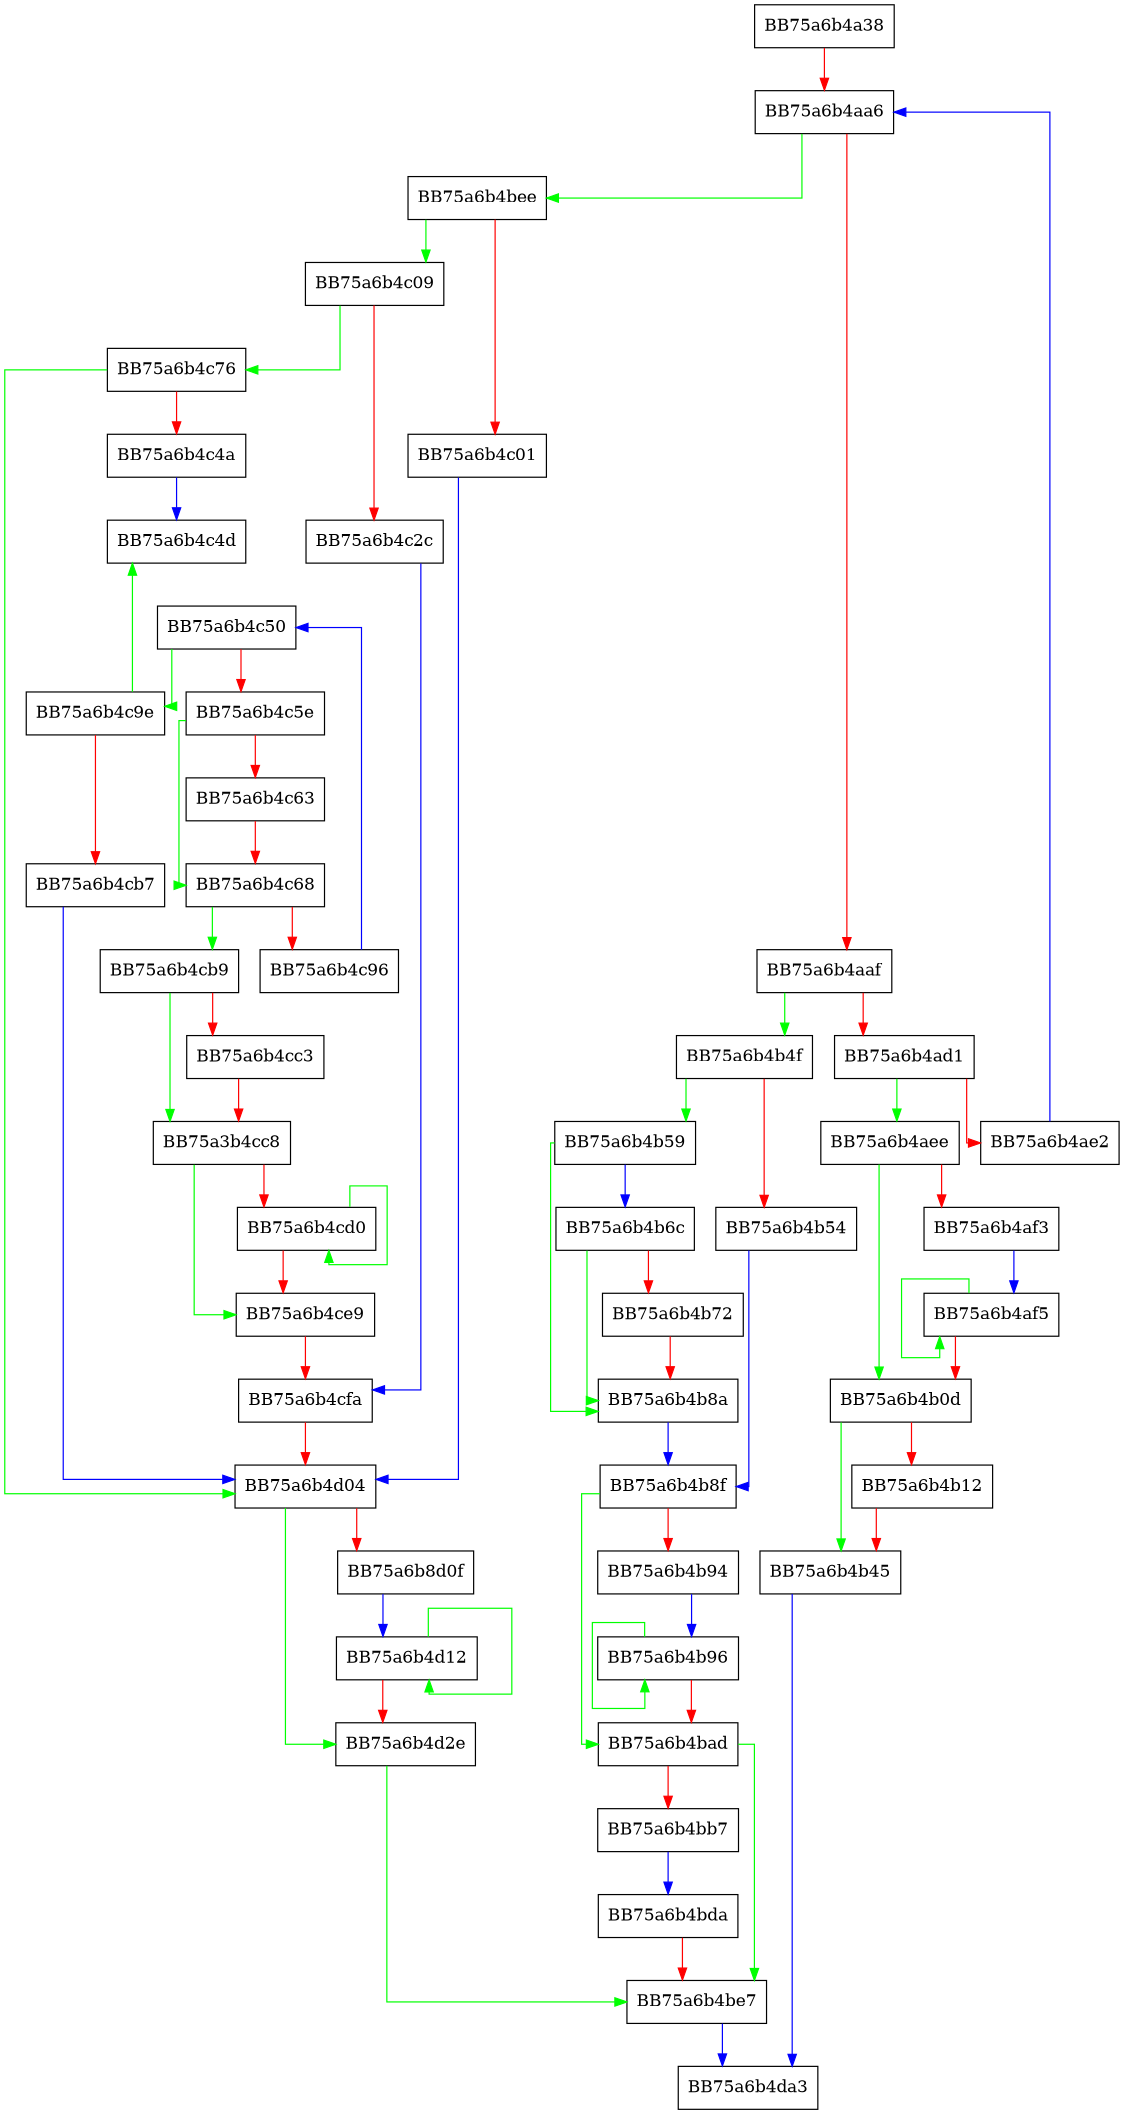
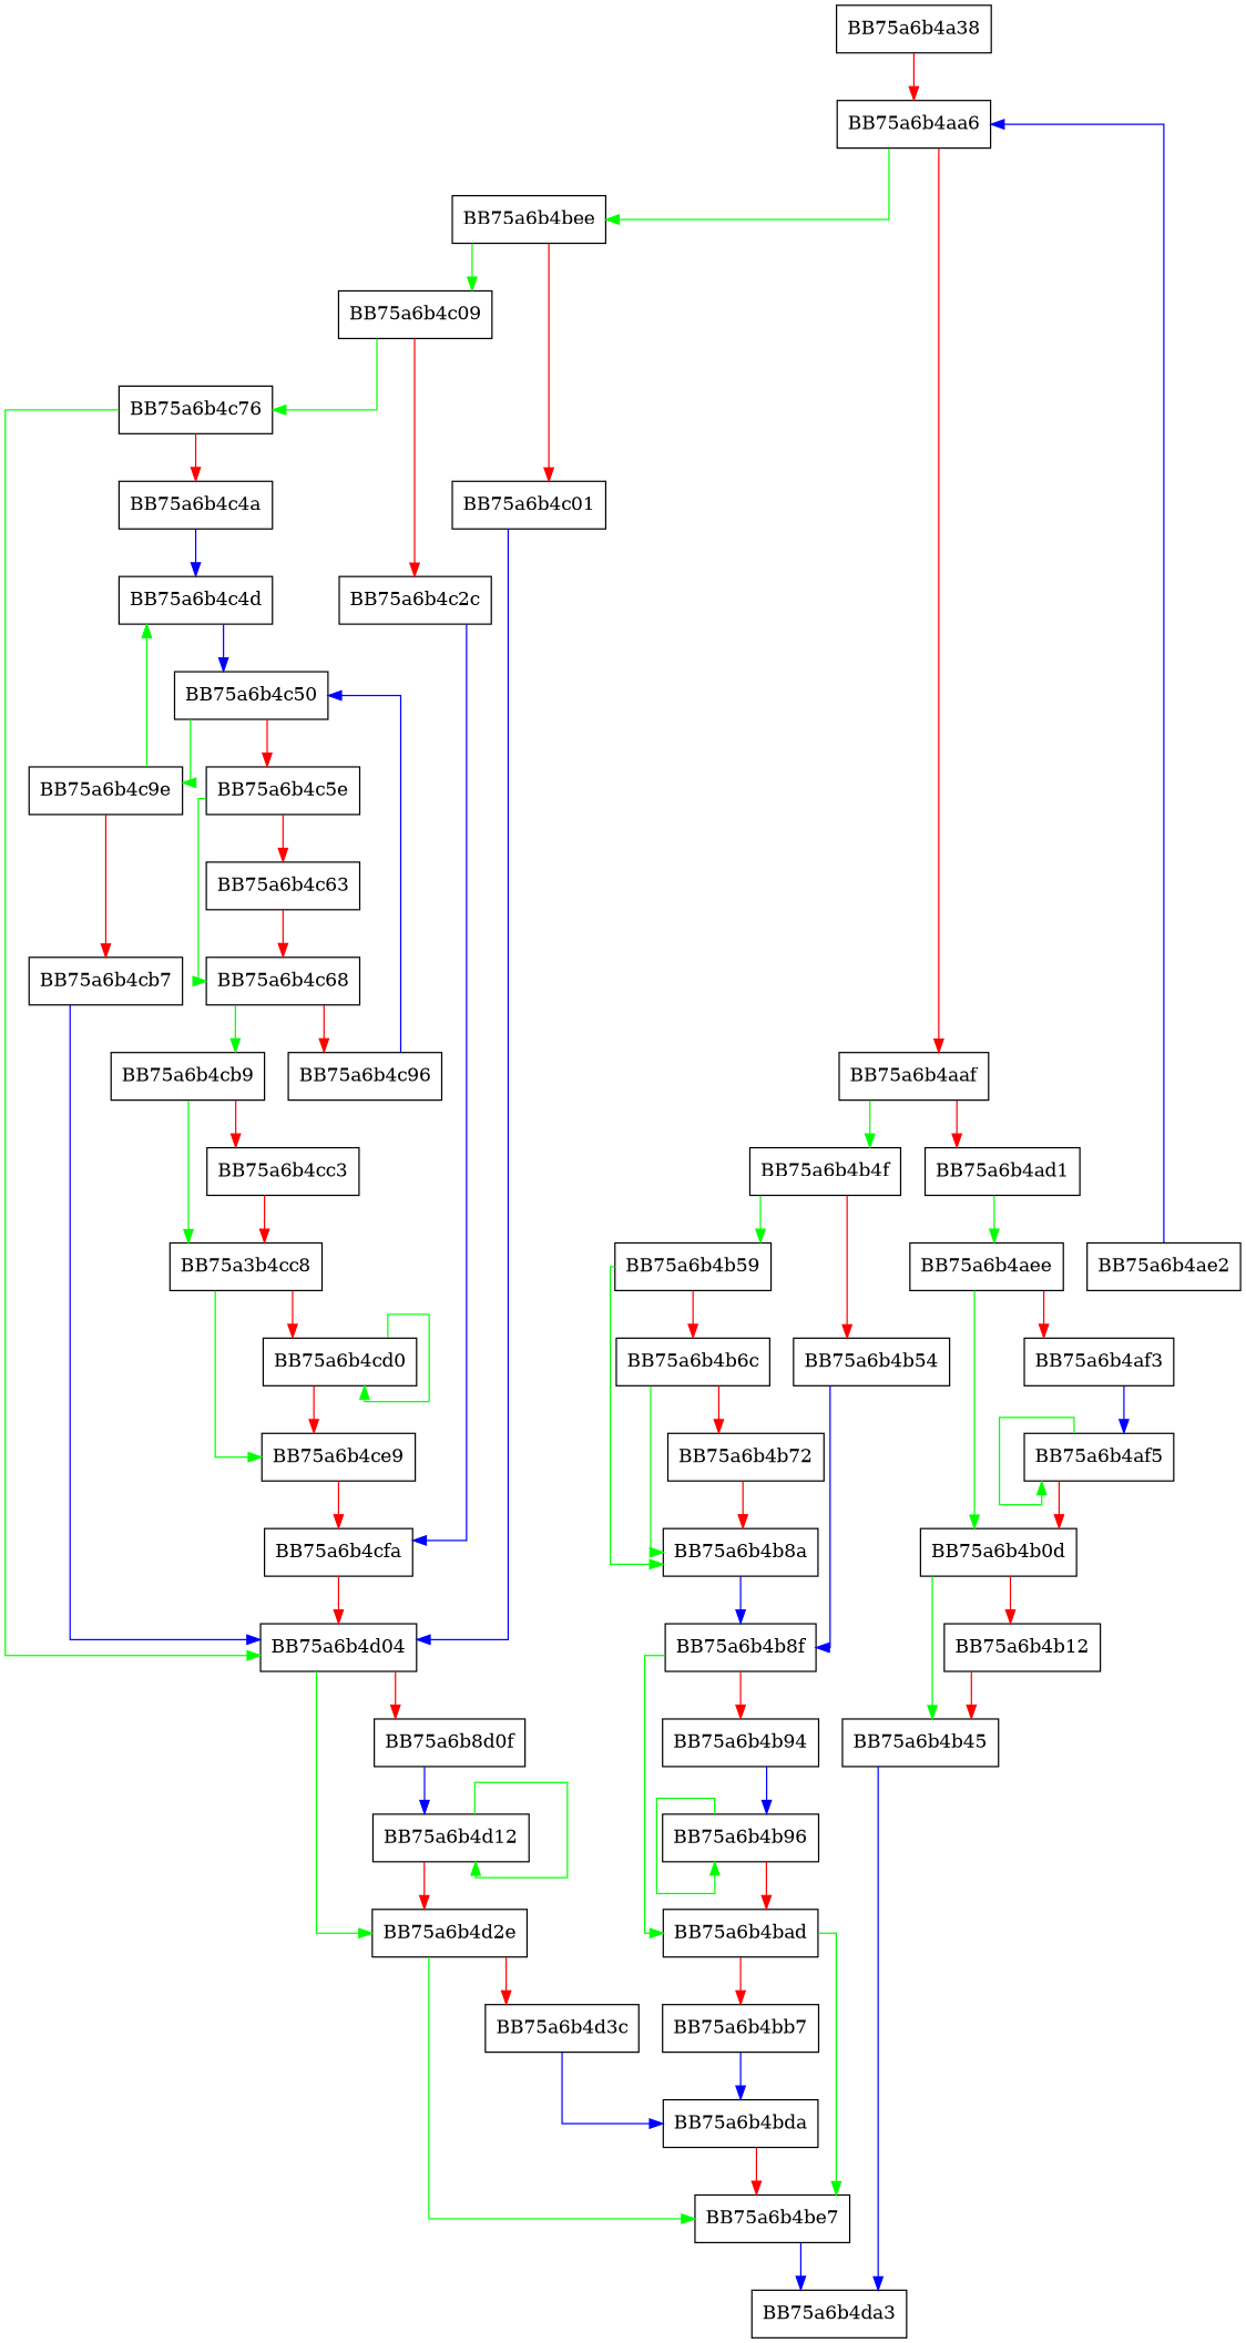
  digraph {
    splines=ortho
    node [shape=box]
    edge [color=red]
    BB75a6b4a38
    BB75a6b4aa6
    BB75a6b4bee
    BB75a6b4aaf
    BB75a6b4c09
    BB75a6b4c01
    BB75a6b4b4f
    BB75a6b4ad1
    n9 [label=BB75a6b4c76]
    BB75a6b4c2c
    BB75a6b4d04
    BB75a6b4b59
    BB75a6b4b54
    BB75a6b4aee
    BB75a6b4ae2
    BB75a6b4b8a
    BB75a6b4b6c
    BB75a6b4b8f
    BB75a6b4b0d
    BB75a6b4af3
    BB75a6b4b45
    BB75a6b4b12
    BB75a6b4af5
    BB75a6b4da3
    BB75a6b4b72
    BB75a6b4bad
    BB75a6b4b94
    BB75a6b4be7
    BB75a6b4bb7
    BB75a6b4b96
    BB75a6b4bda
    BB75a6b4c4a
    BB75a6b4cfa
    BB75a6b4d2e
    n35 [label=BB75a6b8d0f]
+   BB75a6b4d3c
    BB75a6b4d12
    BB75a6b4c4d
    BB75a6b4c50
    BB75a6b4c9e
    BB75a6b4c5e
    BB75a6b4cb7
    BB75a6b4c68
    BB75a6b4c63
    BB75a6b4cb9
    BB75a6b4c96
    n47 [label=BB75a3b4cc8]
    BB75a6b4cc3
    BB75a6b4ce9
    BB75a6b4cd0
    BB75a6b4a38 -> BB75a6b4aa6
    BB75a6b4aa6 -> BB75a6b4bee [color=green]
    BB75a6b4aa6 -> BB75a6b4aaf
    BB75a6b4bee -> BB75a6b4c09 [color=green]
    BB75a6b4bee -> BB75a6b4c01
    BB75a6b4aaf -> BB75a6b4b4f [color=green]
    BB75a6b4aaf -> BB75a6b4ad1
    BB75a6b4c09 -> n9 [color=green]
    BB75a6b4c09 -> BB75a6b4c2c
    BB75a6b4c01 -> BB75a6b4d04 [color=blue]
    BB75a6b4b4f -> BB75a6b4b59 [color=green]
    BB75a6b4b4f -> BB75a6b4b54
    BB75a6b4ad1 -> BB75a6b4aee [color=green]
-   BB75a6b4ad1 -> BB75a6b4ae2
    n9 -> BB75a6b4d04 [color=green]
    n9 -> BB75a6b4c4a
    BB75a6b4c2c -> BB75a6b4cfa [color=blue]
    BB75a6b4d04 -> BB75a6b4d2e [color=green]
    BB75a6b4d04 -> n35
    BB75a6b4b59 -> BB75a6b4b8a [color=green]
-   BB75a6b4b59 -> BB75a6b4b6c [color=blue]
+   BB75a6b4b59 -> BB75a6b4b6c
    BB75a6b4b54 -> BB75a6b4b8f [color=blue]
    BB75a6b4aee -> BB75a6b4b0d [color=green]
    BB75a6b4aee -> BB75a6b4af3
    BB75a6b4ae2 -> BB75a6b4aa6 [color=blue]
    BB75a6b4b8a -> BB75a6b4b8f [color=blue]
    BB75a6b4b6c -> BB75a6b4b8a [color=green]
    BB75a6b4b6c -> BB75a6b4b72
    BB75a6b4b8f -> BB75a6b4bad [color=green]
    BB75a6b4b8f -> BB75a6b4b94
    BB75a6b4b0d -> BB75a6b4b45 [color=green]
    BB75a6b4b0d -> BB75a6b4b12
    BB75a6b4af3 -> BB75a6b4af5 [color=blue]
    BB75a6b4b45 -> BB75a6b4da3 [color=blue]
    BB75a6b4b12 -> BB75a6b4b45
    BB75a6b4af5 -> BB75a6b4b0d
    BB75a6b4af5 -> BB75a6b4af5 [color=green]
    BB75a6b4b72 -> BB75a6b4b8a
    BB75a6b4bad -> BB75a6b4be7 [color=green]
    BB75a6b4bad -> BB75a6b4bb7
    BB75a6b4b94 -> BB75a6b4b96 [color=blue]
    BB75a6b4be7 -> BB75a6b4da3 [color=blue]
    BB75a6b4bb7 -> BB75a6b4bda [color=blue]
    BB75a6b4b96 -> BB75a6b4bad
    BB75a6b4b96 -> BB75a6b4b96 [color=green]
    BB75a6b4bda -> BB75a6b4be7
    BB75a6b4c4a -> BB75a6b4c4d [color=blue]
    BB75a6b4cfa -> BB75a6b4d04
    BB75a6b4d2e -> BB75a6b4be7 [color=green]
+   BB75a6b4d2e -> BB75a6b4d3c
    n35 -> BB75a6b4d12 [color=blue]
+   BB75a6b4d3c -> BB75a6b4bda [color=blue]
    BB75a6b4d12 -> BB75a6b4d2e
    BB75a6b4d12 -> BB75a6b4d12 [color=green]
+   BB75a6b4c4d -> BB75a6b4c50 [color=blue]
    BB75a6b4c50 -> BB75a6b4c9e [color=green]
    BB75a6b4c50 -> BB75a6b4c5e
    BB75a6b4c9e -> BB75a6b4c4d [color=green]
    BB75a6b4c9e -> BB75a6b4cb7
    BB75a6b4c5e -> BB75a6b4c68 [color=green]
    BB75a6b4c5e -> BB75a6b4c63
    BB75a6b4cb7 -> BB75a6b4d04 [color=blue]
    BB75a6b4c68 -> BB75a6b4cb9 [color=green]
    BB75a6b4c68 -> BB75a6b4c96
    BB75a6b4c63 -> BB75a6b4c68
    BB75a6b4cb9 -> n47 [color=green]
    BB75a6b4cb9 -> BB75a6b4cc3
    BB75a6b4c96 -> BB75a6b4c50 [color=blue]
    n47 -> BB75a6b4ce9 [color=green]
    n47 -> BB75a6b4cd0
    BB75a6b4cc3 -> n47
    BB75a6b4ce9 -> BB75a6b4cfa
    BB75a6b4cd0 -> BB75a6b4ce9
    BB75a6b4cd0 -> BB75a6b4cd0 [color=green]
  }
